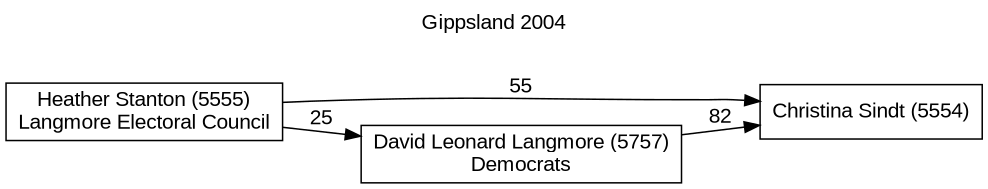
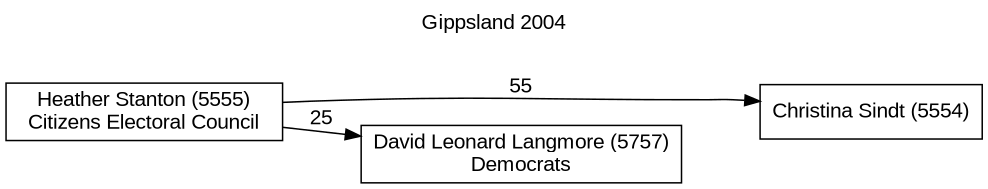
  digraph {
    fontname="Liberation Sans"
    label="Gippsland 2004"
    labelloc=t
    mclimit=10
    rankdir=LR
    node [fontname="Liberation Sans" shape=box]
    edge [fontname="Liberation Sans"]
    n1 [label="Christina Sindt (5554)\n"]
    n2 [label="David Leonard Langmore (5757)\nDemocrats"]
-   n3 [label="Heather Stanton (5555)\nLangmore Electoral Council"]
-   n2 -> n1 [label=82]
+   n3 [label="Heather Stanton (5555)\nCitizens Electoral Council"]
    n3 -> n1 [label=55]
    n3 -> n2 [label=25]
  }
